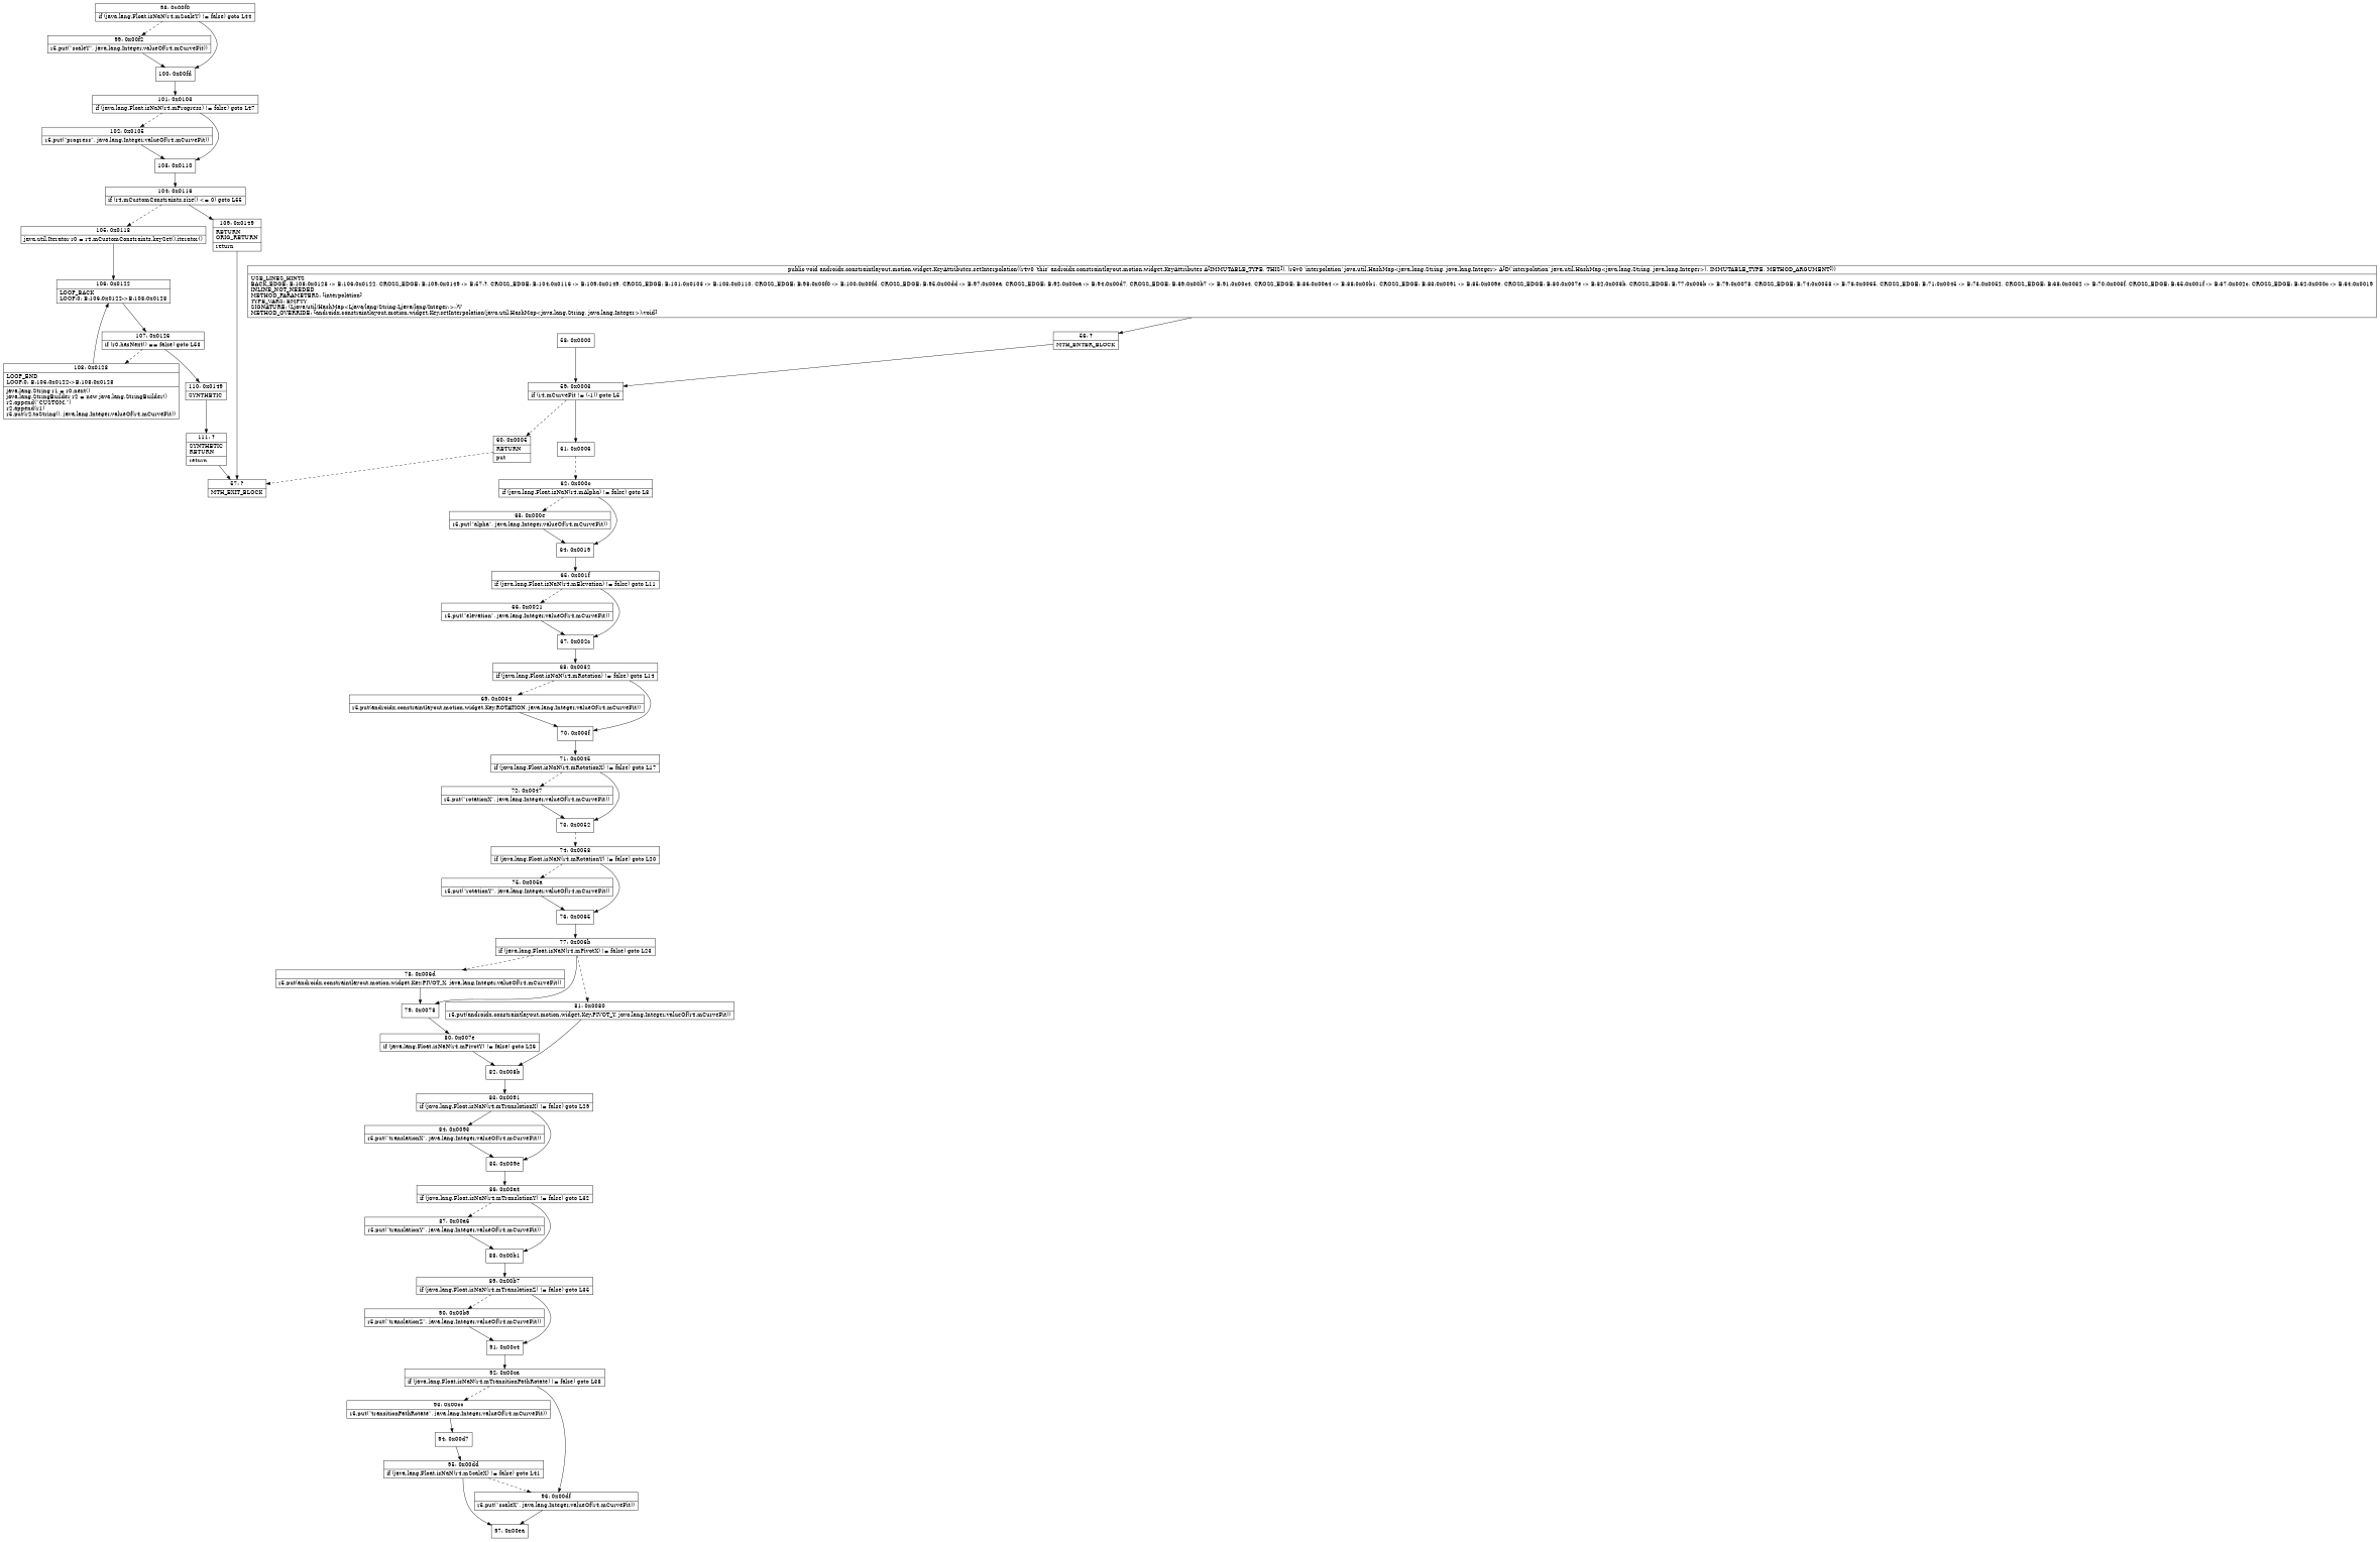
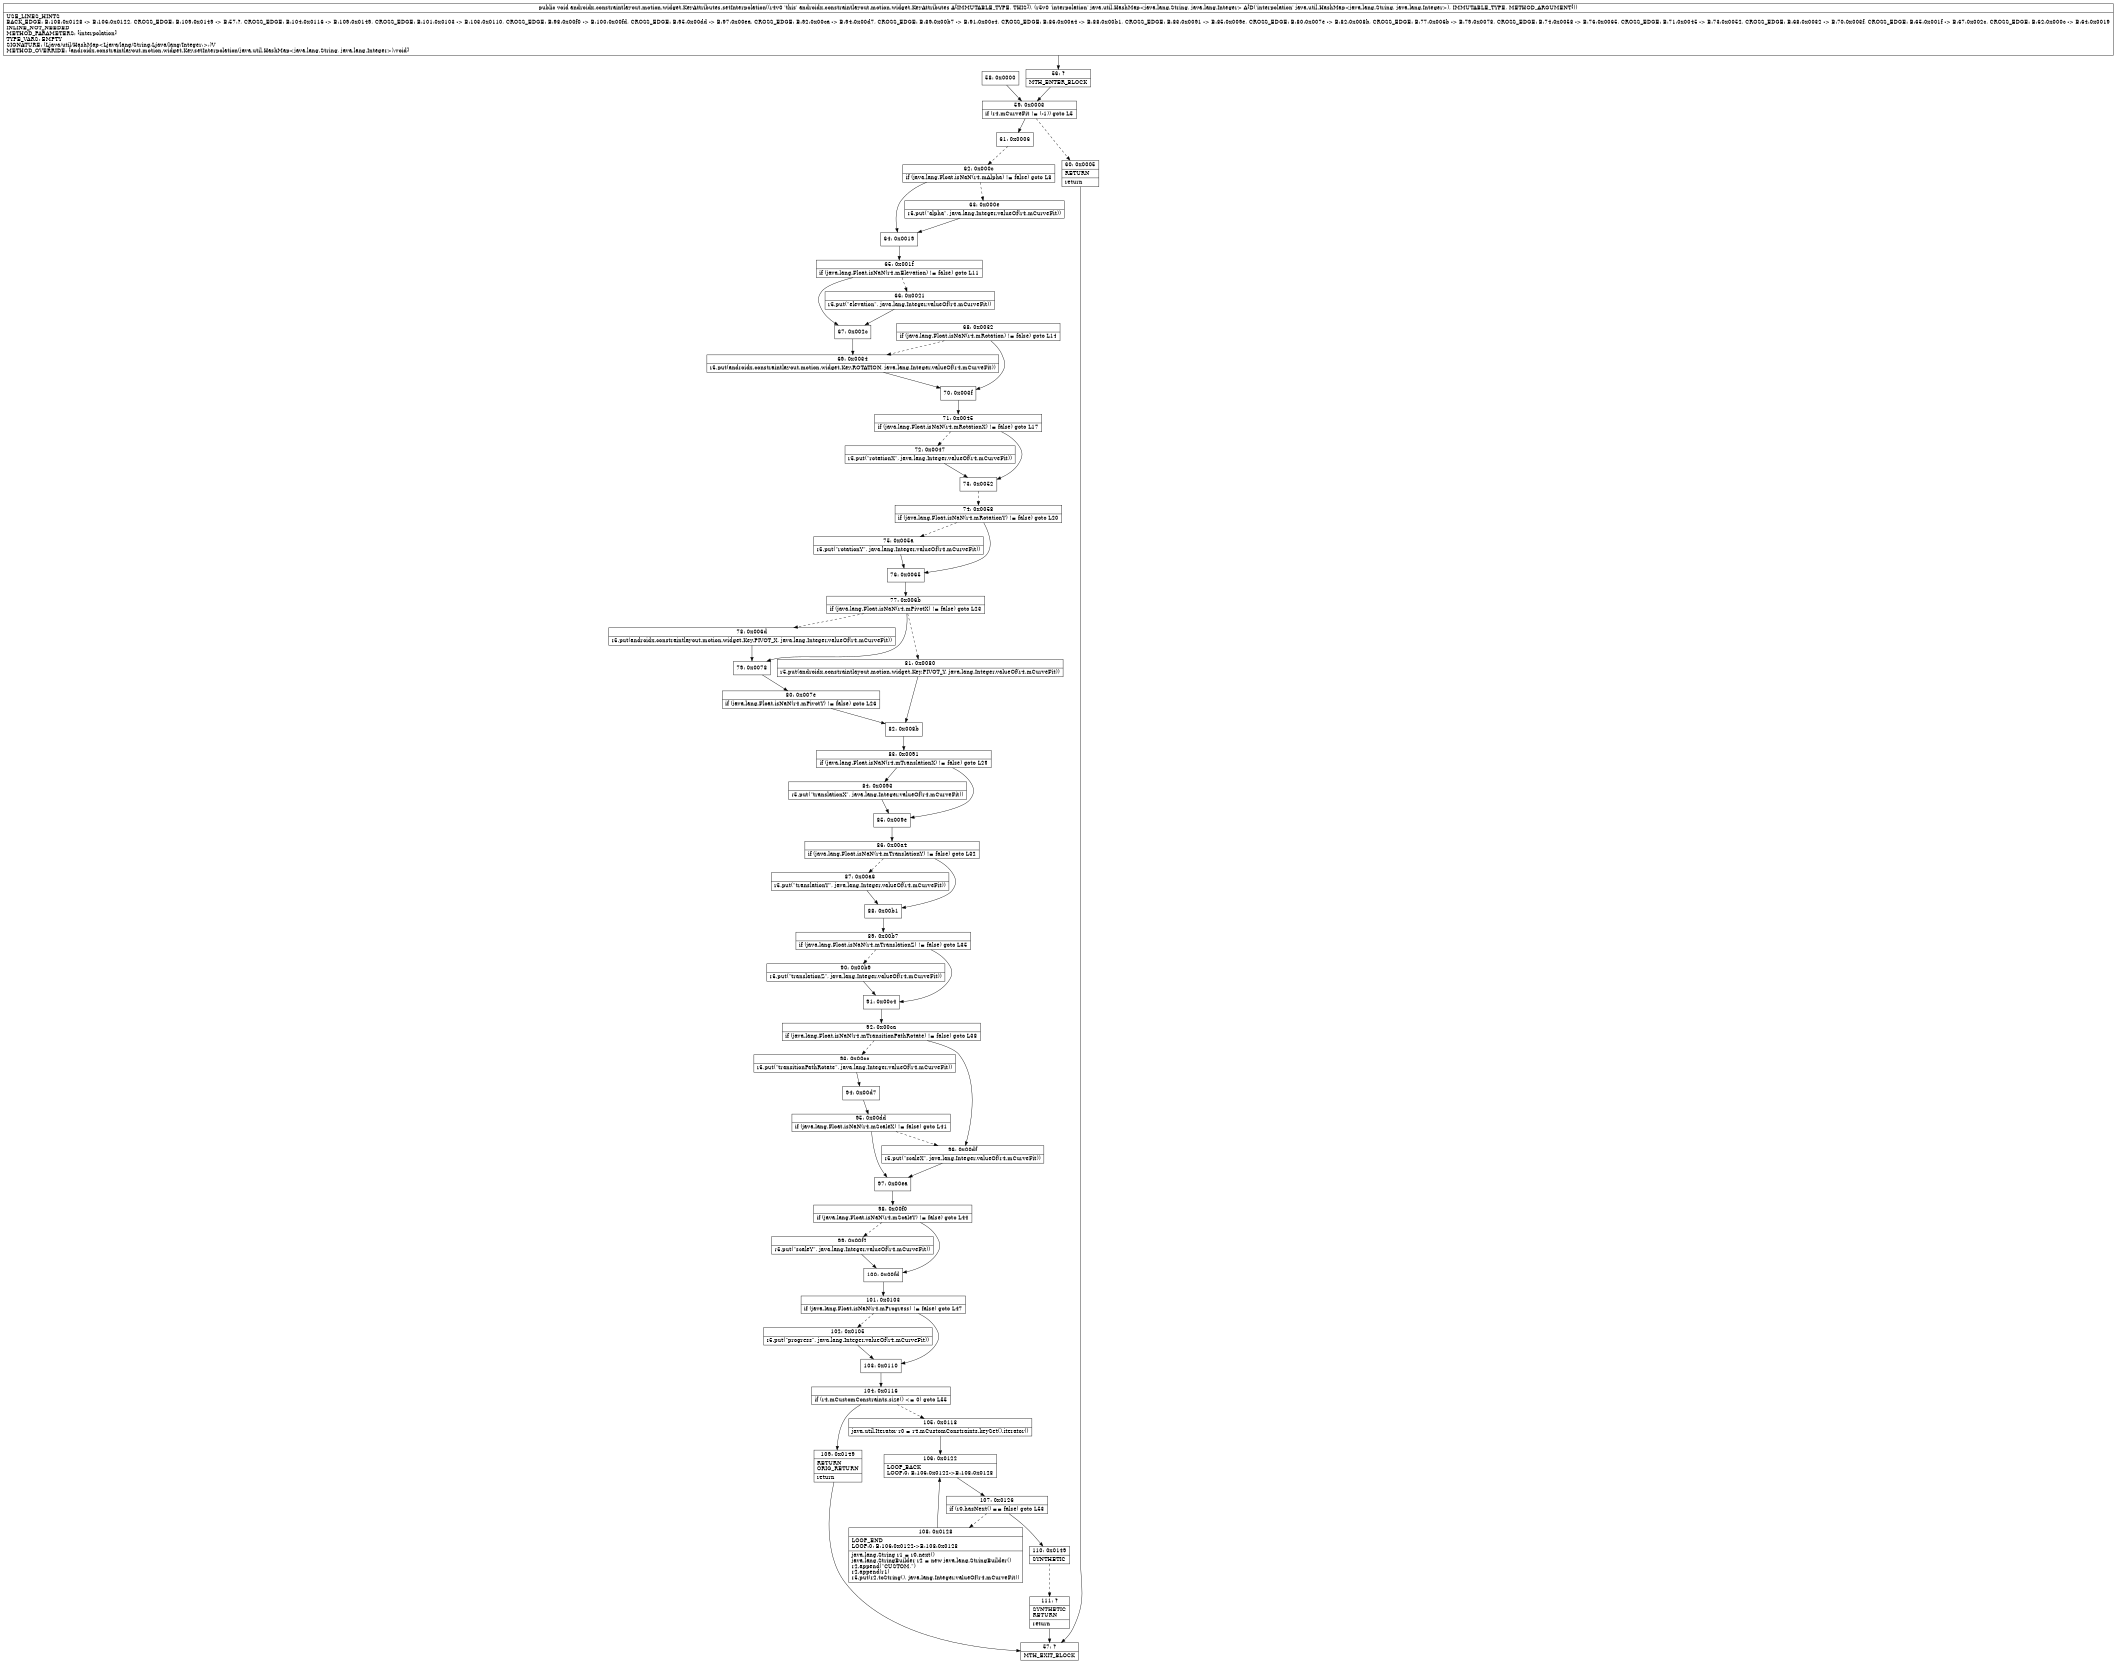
  digraph {
    fontname="DejaVu Serif"
    node [fontname="DejaVu Serif" shape=record]
    edge [fontname="DejaVu Serif"]
    n1 [label="{56\:\ ?|MTH_ENTER_BLOCK\l}"]
    n2 [label="{59\:\ 0x0003|if (r4.mCurveFit != (\-1)) goto L5\l}"]
    n3 [label="{58\:\ 0x0000}"]
-   n4 [label="{60\:\ 0x0005|RETURN\l|put\l}"]
+   n4 [label="{60\:\ 0x0005|RETURN\l|return\l}"]
    n5 [label="{61\:\ 0x0006}"]
    n6 [label="{57\:\ ?|MTH_EXIT_BLOCK\l}"]
    n7 [label="{62\:\ 0x000c|if (java.lang.Float.isNaN(r4.mAlpha) != false) goto L8\l}"]
    n8 [label="{63\:\ 0x000e|r5.put(\"alpha\", java.lang.Integer.valueOf(r4.mCurveFit))\l}"]
    n9 [label="{64\:\ 0x0019}"]
    n10 [label="{65\:\ 0x001f|if (java.lang.Float.isNaN(r4.mElevation) != false) goto L11\l}"]
    n11 [label="{66\:\ 0x0021|r5.put(\"elevation\", java.lang.Integer.valueOf(r4.mCurveFit))\l}"]
    n12 [label="{67\:\ 0x002c}"]
    n13 [label="{68\:\ 0x0032|if (java.lang.Float.isNaN(r4.mRotation) != false) goto L14\l}"]
    n14 [label="{69\:\ 0x0034|r5.put(androidx.constraintlayout.motion.widget.Key.ROTATION, java.lang.Integer.valueOf(r4.mCurveFit))\l}"]
    n15 [label="{70\:\ 0x003f}"]
    n16 [label="{71\:\ 0x0045|if (java.lang.Float.isNaN(r4.mRotationX) != false) goto L17\l}"]
    n17 [label="{72\:\ 0x0047|r5.put(\"rotationX\", java.lang.Integer.valueOf(r4.mCurveFit))\l}"]
    n18 [label="{73\:\ 0x0052}"]
    n19 [label="{74\:\ 0x0058|if (java.lang.Float.isNaN(r4.mRotationY) != false) goto L20\l}"]
    n20 [label="{75\:\ 0x005a|r5.put(\"rotationY\", java.lang.Integer.valueOf(r4.mCurveFit))\l}"]
    n21 [label="{76\:\ 0x0065}"]
    n22 [label="{77\:\ 0x006b|if (java.lang.Float.isNaN(r4.mPivotX) != false) goto L23\l}"]
    n23 [label="{78\:\ 0x006d|r5.put(androidx.constraintlayout.motion.widget.Key.PIVOT_X, java.lang.Integer.valueOf(r4.mCurveFit))\l}"]
    n24 [label="{79\:\ 0x0078}"]
    n25 [label="{81\:\ 0x0080|r5.put(androidx.constraintlayout.motion.widget.Key.PIVOT_Y, java.lang.Integer.valueOf(r4.mCurveFit))\l}"]
    n26 [label="{80\:\ 0x007e|if (java.lang.Float.isNaN(r4.mPivotY) != false) goto L26\l}"]
    n27 [label="{82\:\ 0x008b}"]
    n28 [label="{83\:\ 0x0091|if (java.lang.Float.isNaN(r4.mTranslationX) != false) goto L29\l}"]
    n29 [label="{84\:\ 0x0093|r5.put(\"translationX\", java.lang.Integer.valueOf(r4.mCurveFit))\l}"]
    n30 [label="{85\:\ 0x009e}"]
    n31 [label="{86\:\ 0x00a4|if (java.lang.Float.isNaN(r4.mTranslationY) != false) goto L32\l}"]
    n32 [label="{87\:\ 0x00a6|r5.put(\"translationY\", java.lang.Integer.valueOf(r4.mCurveFit))\l}"]
    n33 [label="{88\:\ 0x00b1}"]
    n34 [label="{89\:\ 0x00b7|if (java.lang.Float.isNaN(r4.mTranslationZ) != false) goto L35\l}"]
    n35 [label="{90\:\ 0x00b9|r5.put(\"translationZ\", java.lang.Integer.valueOf(r4.mCurveFit))\l}"]
    n36 [label="{91\:\ 0x00c4}"]
    n37 [label="{92\:\ 0x00ca|if (java.lang.Float.isNaN(r4.mTransitionPathRotate) != false) goto L38\l}"]
    n38 [label="{93\:\ 0x00cc|r5.put(\"transitionPathRotate\", java.lang.Integer.valueOf(r4.mCurveFit))\l}"]
    n39 [label="{96\:\ 0x00df|r5.put(\"scaleX\", java.lang.Integer.valueOf(r4.mCurveFit))\l}"]
    n40 [label="{94\:\ 0x00d7}"]
    n41 [label="{95\:\ 0x00dd|if (java.lang.Float.isNaN(r4.mScaleX) != false) goto L41\l}"]
    n42 [label="{97\:\ 0x00ea}"]
    n43 [label="{98\:\ 0x00f0|if (java.lang.Float.isNaN(r4.mScaleY) != false) goto L44\l}"]
    n44 [label="{99\:\ 0x00f2|r5.put(\"scaleY\", java.lang.Integer.valueOf(r4.mCurveFit))\l}"]
    n45 [label="{100\:\ 0x00fd}"]
    n46 [label="{101\:\ 0x0103|if (java.lang.Float.isNaN(r4.mProgress) != false) goto L47\l}"]
    n47 [label="{102\:\ 0x0105|r5.put(\"progress\", java.lang.Integer.valueOf(r4.mCurveFit))\l}"]
    n48 [label="{103\:\ 0x0110}"]
    n49 [label="{104\:\ 0x0116|if (r4.mCustomConstraints.size() \<= 0) goto L55\l}"]
    n50 [label="{105\:\ 0x0118|java.util.Iterator r0 = r4.mCustomConstraints.keySet().iterator()\l}"]
    n51 [label="{109\:\ 0x0149|RETURN\lORIG_RETURN\l|return\l}"]
    n52 [label="{106\:\ 0x0122|LOOP_BACK\lLOOP:0: B:106:0x0122\-\>B:108:0x0128\l}"]
    n53 [label="{107\:\ 0x0126|if (r0.hasNext() == false) goto L53\l}"]
    n54 [label="{108\:\ 0x0128|LOOP_END\lLOOP:0: B:106:0x0122\-\>B:108:0x0128\l|java.lang.String r1 = r0.next()\ljava.lang.StringBuilder r2 = new java.lang.StringBuilder()\lr2.append(\"CUSTOM,\")\lr2.append(r1)\lr5.put(r2.toString(), java.lang.Integer.valueOf(r4.mCurveFit))\l}"]
    n55 [label="{110\:\ 0x0149|SYNTHETIC\l}"]
    n56 [label="{111\:\ ?|SYNTHETIC\lRETURN\l|return\l}"]
    n57 [label="{public void androidx.constraintlayout.motion.widget.KeyAttributes.setInterpolation((r4v0 'this' androidx.constraintlayout.motion.widget.KeyAttributes A[IMMUTABLE_TYPE, THIS]), (r5v0 'interpolation' java.util.HashMap\<java.lang.String, java.lang.Integer\> A[D('interpolation' java.util.HashMap\<java.lang.String, java.lang.Integer\>), IMMUTABLE_TYPE, METHOD_ARGUMENT]))  | USE_LINES_HINTS\lBACK_EDGE: B:108:0x0128 \-\> B:106:0x0122, CROSS_EDGE: B:109:0x0149 \-\> B:57:?, CROSS_EDGE: B:104:0x0116 \-\> B:109:0x0149, CROSS_EDGE: B:101:0x0103 \-\> B:103:0x0110, CROSS_EDGE: B:98:0x00f0 \-\> B:100:0x00fd, CROSS_EDGE: B:95:0x00dd \-\> B:97:0x00ea, CROSS_EDGE: B:92:0x00ca \-\> B:94:0x00d7, CROSS_EDGE: B:89:0x00b7 \-\> B:91:0x00c4, CROSS_EDGE: B:86:0x00a4 \-\> B:88:0x00b1, CROSS_EDGE: B:83:0x0091 \-\> B:85:0x009e, CROSS_EDGE: B:80:0x007e \-\> B:82:0x008b, CROSS_EDGE: B:77:0x006b \-\> B:79:0x0078, CROSS_EDGE: B:74:0x0058 \-\> B:76:0x0065, CROSS_EDGE: B:71:0x0045 \-\> B:73:0x0052, CROSS_EDGE: B:68:0x0032 \-\> B:70:0x003f, CROSS_EDGE: B:65:0x001f \-\> B:67:0x002c, CROSS_EDGE: B:62:0x000c \-\> B:64:0x0019\lINLINE_NOT_NEEDED\lMETHOD_PARAMETERS: [interpolation]\lTYPE_VARS: EMPTY\lSIGNATURE: (Ljava\/util\/HashMap\<Ljava\/lang\/String;Ljava\/lang\/Integer;\>;)V\lMETHOD_OVERRIDE: [androidx.constraintlayout.motion.widget.Key.setInterpolation(java.util.HashMap\<java.lang.String, java.lang.Integer\>):void]\l}"]
    n1 -> n2
    n2 -> n4 [style=dashed]
    n2 -> n5
    n3 -> n2
-   n4 -> n6 [style=dashed]
+   n4 -> n6
    n5 -> n7 [style=dashed]
    n7 -> n8 [style=dashed]
    n7 -> n9
    n8 -> n9
    n9 -> n10
    n10 -> n11 [style=dashed]
    n10 -> n12
    n11 -> n12
-   n12 -> n13
+   n12 -> n14
    n13 -> n14 [style=dashed]
    n13 -> n15
    n14 -> n15
    n15 -> n16
    n16 -> n17 [style=dashed]
    n16 -> n18
    n17 -> n18
    n18 -> n19 [style=dashed]
    n19 -> n20 [style=dashed]
    n19 -> n21
    n20 -> n21
    n21 -> n22
    n22 -> n23 [style=dashed]
    n22 -> n24
    n22 -> n25 [style=dashed]
    n23 -> n24
    n24 -> n26
    n25 -> n27
    n26 -> n27
    n27 -> n28
    n28 -> n29 [style=solid]
    n28 -> n30
    n29 -> n30
    n30 -> n31
    n31 -> n32 [style=dashed]
    n31 -> n33
    n32 -> n33
    n33 -> n34
    n34 -> n35 [style=dashed]
    n34 -> n36
    n35 -> n36
    n36 -> n37
    n37 -> n38 [style=dashed]
    n37 -> n39
    n38 -> n40
    n39 -> n42
    n40 -> n41
    n41 -> n39 [style=dashed]
    n41 -> n42
+   n42 -> n43
    n43 -> n44 [style=dashed]
    n43 -> n45
    n44 -> n45
    n45 -> n46
    n46 -> n47 [style=dashed]
    n46 -> n48
    n47 -> n48
    n48 -> n49
    n49 -> n50 [style=dashed]
    n49 -> n51
    n50 -> n52
    n51 -> n6
    n52 -> n53
    n53 -> n54 [style=dashed]
    n53 -> n55
    n54 -> n52
-   n55 -> n56
+   n55 -> n56 [style=dashed]
    n56 -> n6
    n57 -> n1
  }
